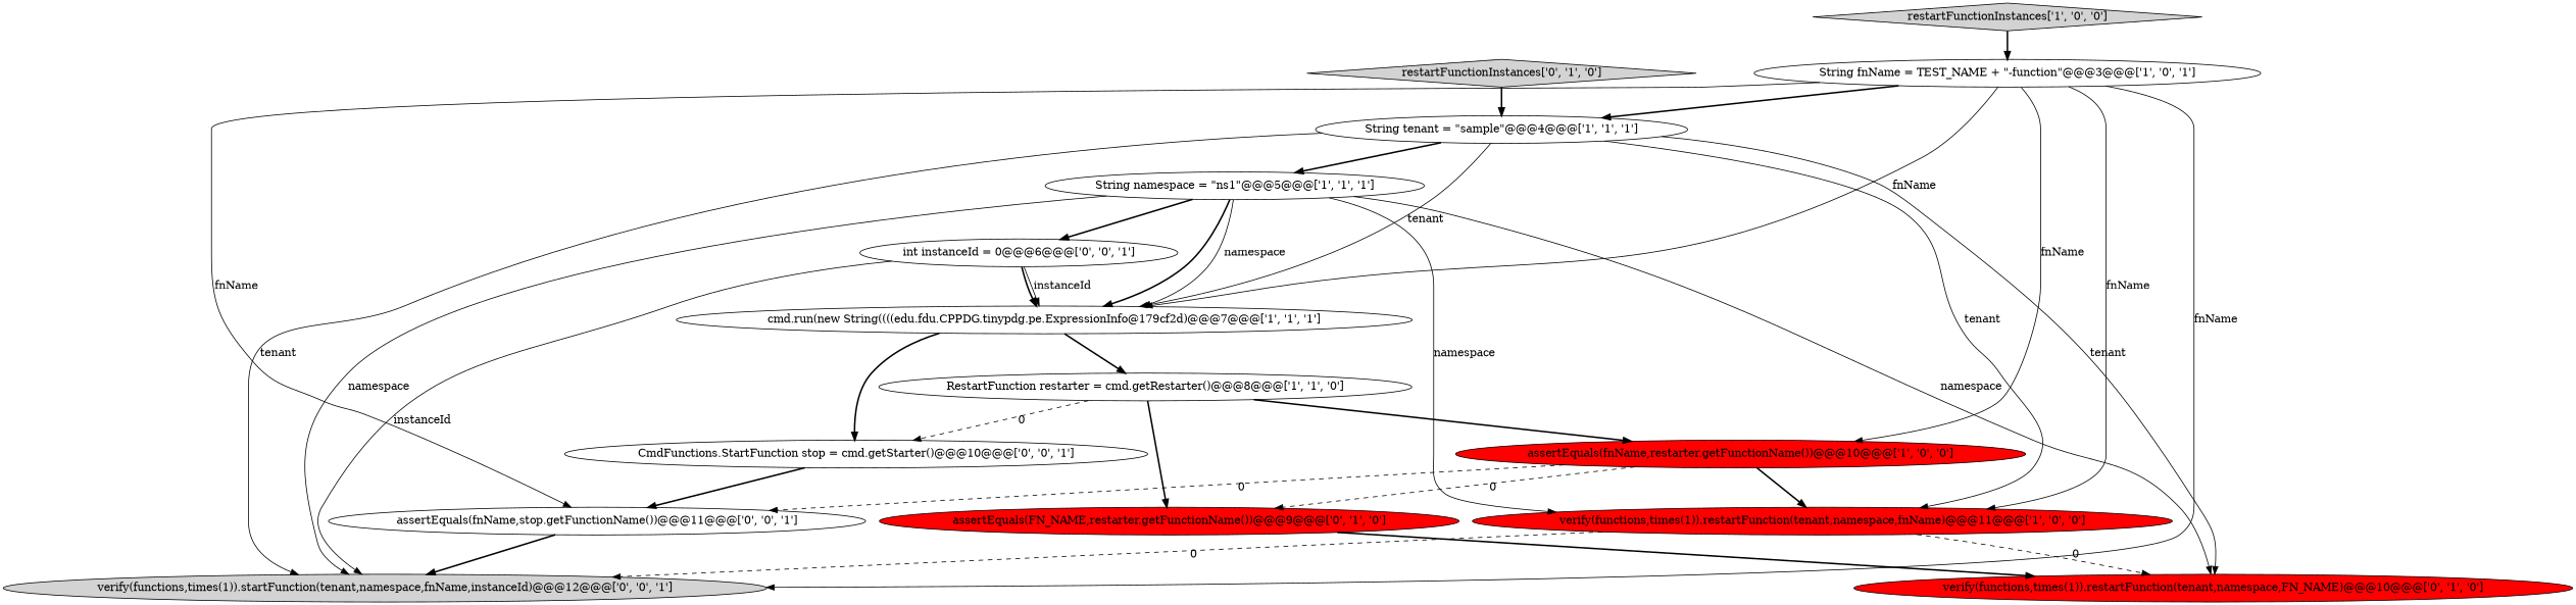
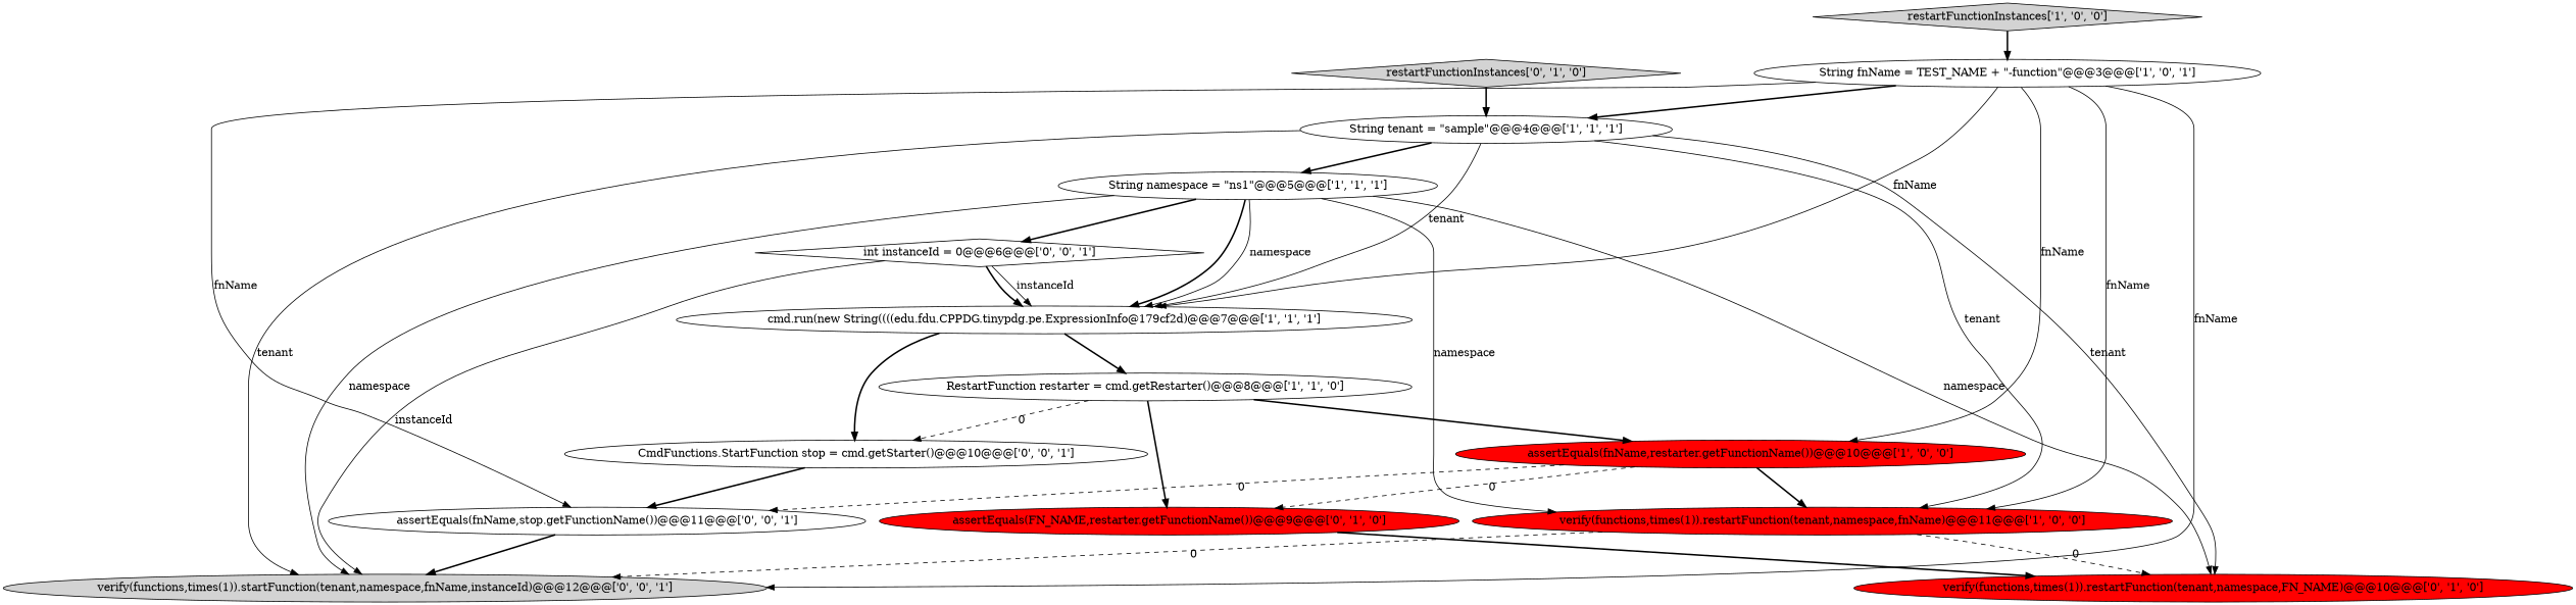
  digraph {
    node [fillcolor=white shape=ellipse style=filled]
    edge [style=solid]
    n1 [label="String tenant = \"sample\"@@@4@@@['1', '1', '1']"]
    n2 [fillcolor=red label="verify(functions,times(1)).restartFunction(tenant,namespace,fnName)@@@11@@@['1', '0', '0']"]
    n3 [label="String namespace = \"ns1\"@@@5@@@['1', '1', '1']"]
    n4 [fillcolor=red label="verify(functions,times(1)).restartFunction(tenant,namespace,FN_NAME)@@@10@@@['0', '1', '0']"]
    n5 [fillcolor=lightgray label="verify(functions,times(1)).startFunction(tenant,namespace,fnName,instanceId)@@@12@@@['0', '0', '1']"]
    n6 [label="cmd.run(new String((((edu.fdu.CPPDG.tinypdg.pe.ExpressionInfo@179cf2d)@@@7@@@['1', '1', '1']"]
-   n7 [label="int instanceId = 0@@@6@@@['0', '0', '1']"]
+   n7 [label="int instanceId = 0@@@6@@@['0', '0', '1']" shape=diamond]
    n8 [label="RestartFunction restarter = cmd.getRestarter()@@@8@@@['1', '1', '0']"]
    n9 [label="CmdFunctions.StartFunction stop = cmd.getStarter()@@@10@@@['0', '0', '1']"]
    n10 [fillcolor=lightgray label="restartFunctionInstances['1', '0', '0']" shape=diamond]
    n11 [label="String fnName = TEST_NAME + \"-function\"@@@3@@@['1', '0', '1']"]
    n12 [label="assertEquals(fnName,stop.getFunctionName())@@@11@@@['0', '0', '1']"]
    n13 [fillcolor=red label="assertEquals(fnName,restarter.getFunctionName())@@@10@@@['1', '0', '0']"]
    n14 [fillcolor=red label="assertEquals(FN_NAME,restarter.getFunctionName())@@@9@@@['0', '1', '0']"]
    n15 [fillcolor=lightgray label="restartFunctionInstances['0', '1', '0']" shape=diamond]
    n1 -> n2 [label=tenant]
    n1 -> n3 [style=bold]
    n1 -> n4 [label=tenant]
    n1 -> n5 [label=tenant]
    n1 -> n6 [label=tenant]
    n2 -> n4 [label=0 style=dashed]
    n2 -> n5 [label=0 style=dashed]
    n3 -> n2 [label=namespace]
    n3 -> n4 [label=namespace]
    n3 -> n5 [label=namespace]
    n3 -> n6 [style=bold]
    n3 -> n6 [label=namespace]
    n3 -> n7 [style=bold]
    n6 -> n8 [style=bold]
    n6 -> n9 [style=bold]
    n7 -> n5 [label=instanceId]
    n7 -> n6 [label=instanceId]
    n7 -> n6 [style=bold]
    n8 -> n9 [label=0 style=dashed]
    n8 -> n13 [style=bold]
    n8 -> n14 [style=bold]
    n9 -> n12 [style=bold]
    n10 -> n11 [style=bold]
    n11 -> n1 [style=bold]
    n11 -> n2 [label=fnName]
    n11 -> n5 [label=fnName]
    n11 -> n6 [label=fnName]
    n11 -> n12 [label=fnName]
    n11 -> n13 [label=fnName]
    n12 -> n5 [style=bold]
    n13 -> n2 [style=bold]
    n13 -> n12 [label=0 style=dashed]
    n13 -> n14 [label=0 style=dashed]
    n14 -> n4 [style=bold]
    n15 -> n1 [style=bold]
  }
